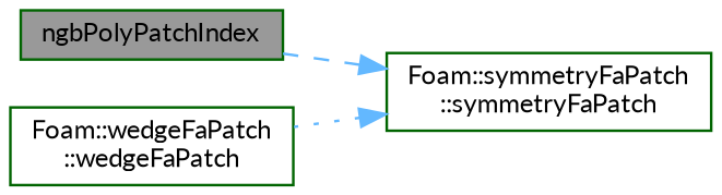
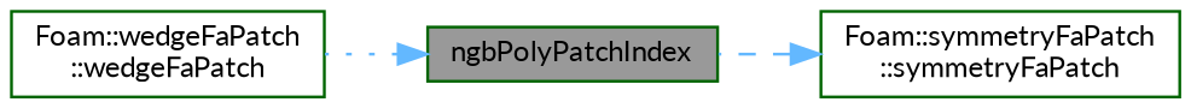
  digraph {
    fontname=Lato
    rankdir=RL
    node [color=darkgreen fillcolor=white fontname=Lato fontsize=10 shape=box style=filled]
    edge [color=steelblue1 dir=back fontname=Lato fontsize=10 labelfontname=Helvetica labelfontsize=10]
    n1 [fillcolor=grey60 fontcolor=black height=0.2 label=ngbPolyPatchIndex width=0.4]
    n2 [height=0.2 label="Foam::wedgeFaPatch\l::wedgeFaPatch" width=0.4]
    n3 [height=0.2 label="Foam::symmetryFaPatch\l::symmetryFaPatch" width=0.4]
-   n3 -> n2 [style=dotted]
+   n1 -> n2 [style=dotted]
    n3 -> n1 [style=dashed]
  }
